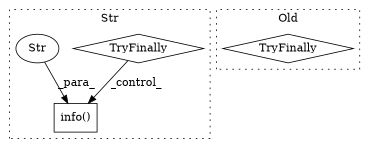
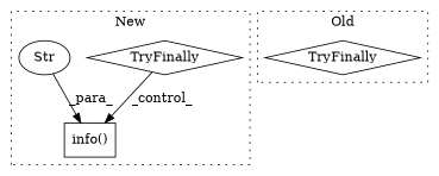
  digraph {
    node [a=64 l=17 shape=diamond]
    n1 [a=75 l="12,1" label="info()" s="3535,3606" shape=box]
    n2 [label=TryFinally s=3462]
    n3 [a=66 l=59 label=Str s=3547 shape=ellipse]
    n4 [label=TryFinally s=2781]
    subgraph cluster_1 {
-     label=Str
+     label=New
      style=dotted
      n1
      n2
      n3
    }
    subgraph cluster_2 {
      label=Old
      style=dotted
      n4
    }
    n2 -> n1 [label=_control_]
    n3 -> n1 [label=_para_]
  }
